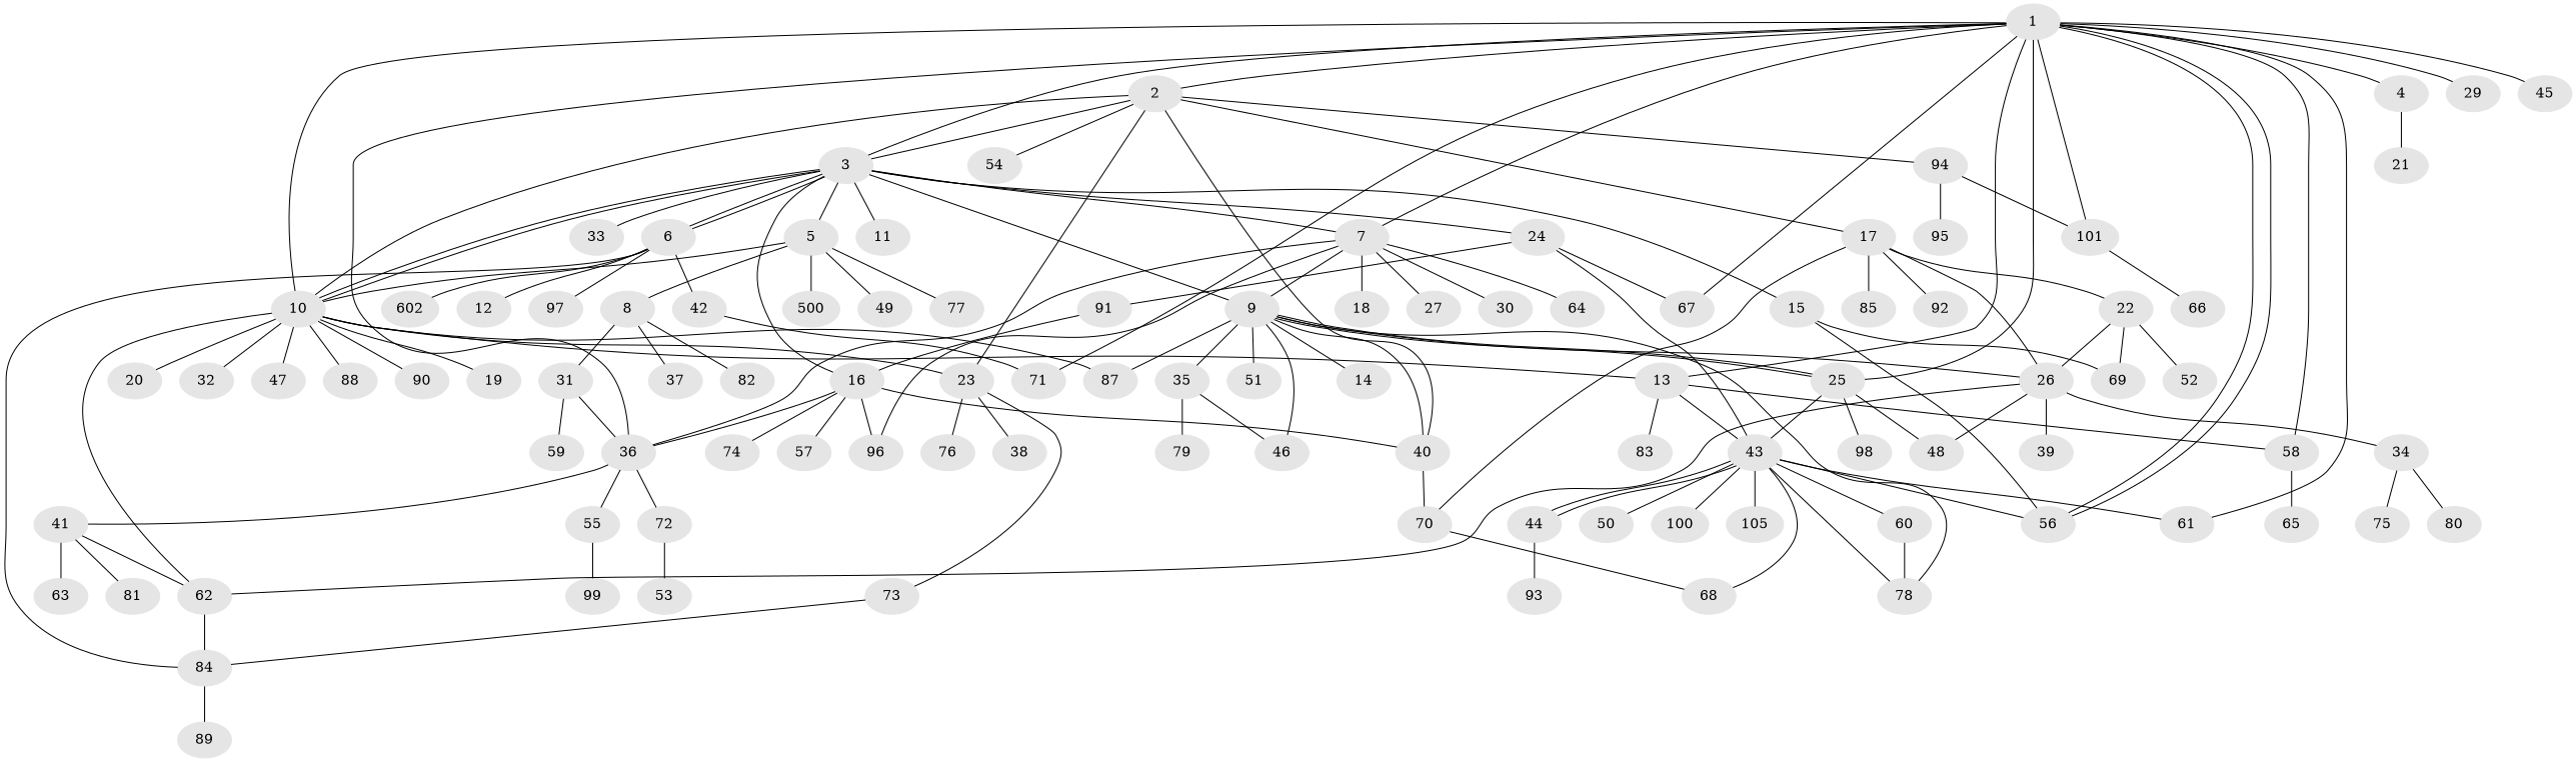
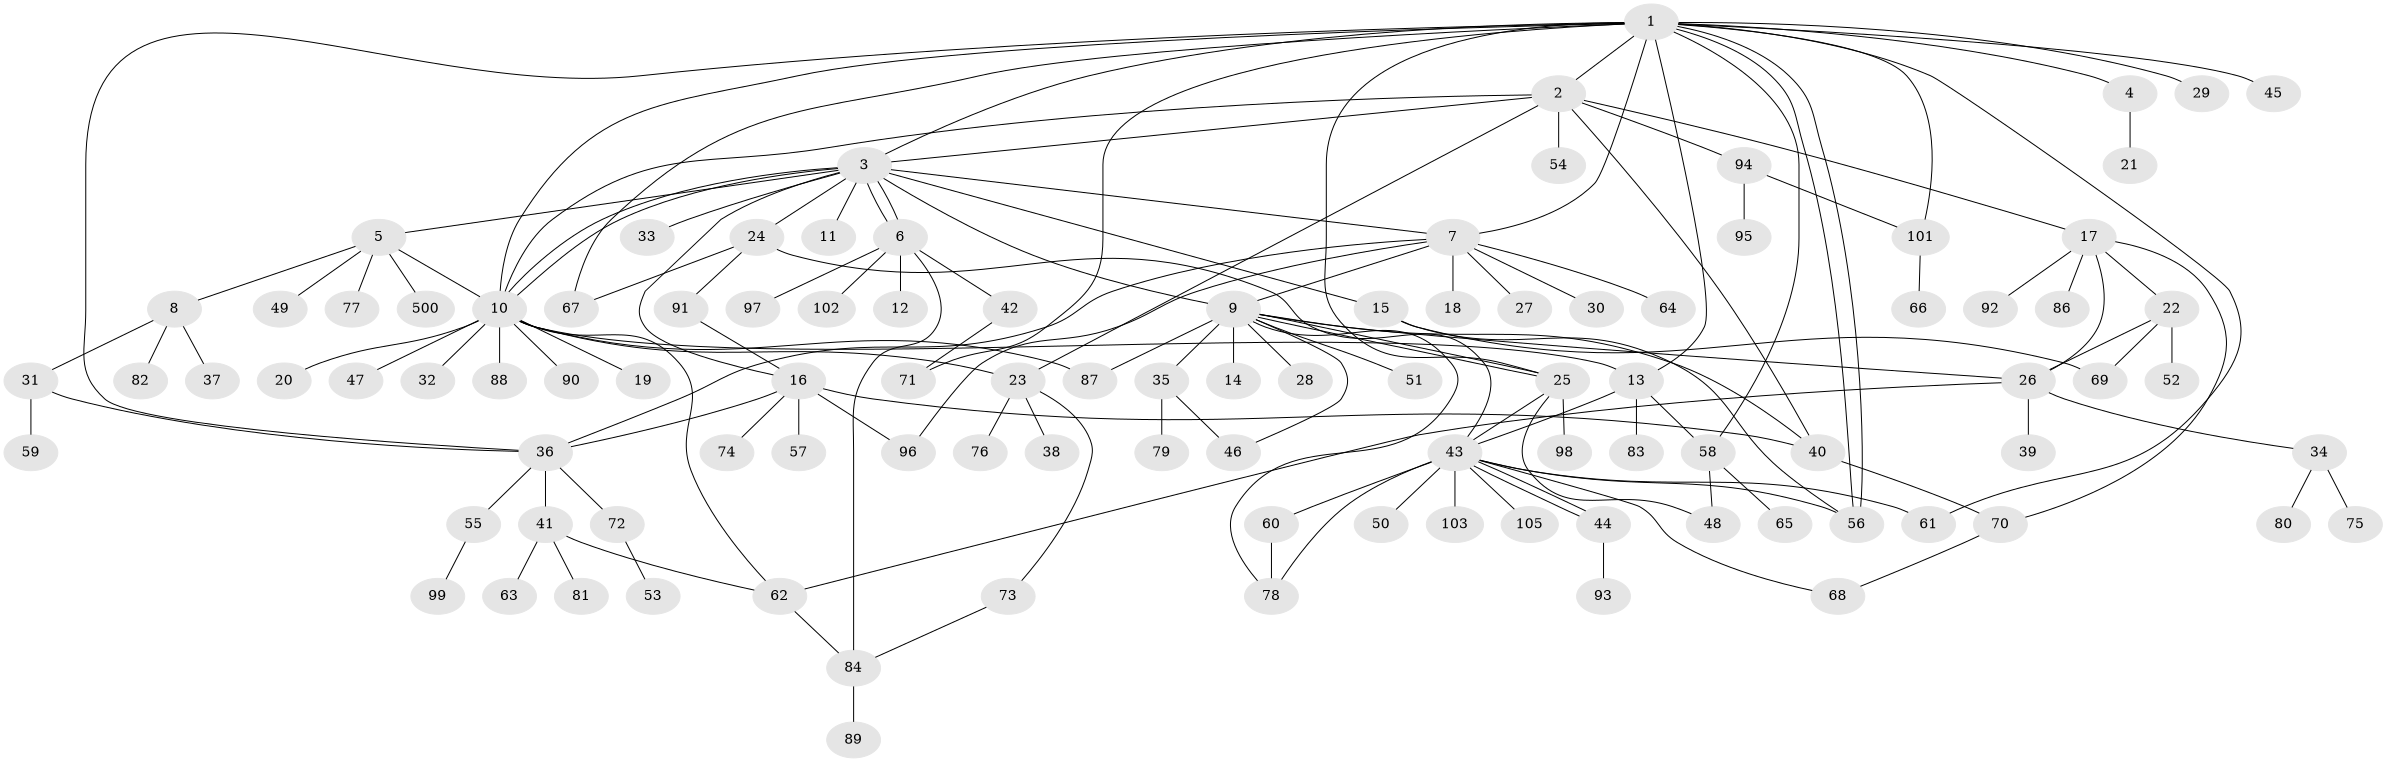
  graph {
    node [color=gray90 style=filled]
    1
    2
    3
    4
    7
    10
    13
    25
    29
    36
    45
    56
    58
    61
    67
    71
    101
    17
    23
    40
    54
    94
    5
    6
    9
    11
    15
    16
    24
    33
    21
    18
    27
    30
    64
    96
    87
    19
    20
    32
    47
    62
    88
    90
    43
    83
    48
    98
    41
    55
    72
    65
    66
    26
    22
    70
-   86 [label=85]
+   86
    92
    38
    73
    76
    95
    8
    49
    77
    n66 [label=500]
    12
    42
    84
    97
-   102 [label=602]
+   102
    14
+   28
    35
    46
    51
    78
    69
    57
    74
    91
    31
    37
    82
    89
    59
    34
    39
    79
    44
    50
    60
    68
-   103 [label=100]
+   103
    n95 [label=105]
    52
    75
    80
    63
    81
    99
    53
    93
    1 -- 2
    1 -- 3
    1 -- 4
    1 -- 7
    1 -- 10
    1 -- 13
    1 -- 25
    1 -- 29
    1 -- 36
    1 -- 45
    1 -- 56
    1 -- 56
    1 -- 58
    1 -- 61
    1 -- 67
    1 -- 71
    1 -- 101
    2 -- 3
    2 -- 10
    2 -- 17
    2 -- 23
    2 -- 40
    2 -- 54
    2 -- 94
    3 -- 7
    3 -- 10
    3 -- 10
    3 -- 5
    3 -- 6
    3 -- 6
    3 -- 9
    3 -- 11
    3 -- 15
    3 -- 16
    3 -- 24
    3 -- 33
    4 -- 21
    7 -- 36
    7 -- 9
    7 -- 18
    7 -- 27
    7 -- 30
    7 -- 64
    7 -- 96
    10 -- 13
    10 -- 23
    10 -- 87
    10 -- 19
    10 -- 20
    10 -- 32
    10 -- 47
    10 -- 62
    10 -- 88
    10 -- 90
    13 -- 58
    13 -- 43
    13 -- 83
    25 -- 43
    25 -- 48
    25 -- 98
    36 -- 41
    36 -- 55
    36 -- 72
    58 -- 65
    101 -- 66
    17 -- 26
    17 -- 22
    17 -- 70
    17 -- 86
    17 -- 92
    23 -- 38
    23 -- 73
    23 -- 76
    40 -- 70
    94 -- 101
    94 -- 95
    5 -- 10
    5 -- 8
    5 -- 49
    5 -- 77
    5 -- n66
    6 -- 12
    6 -- 42
    6 -- 84
    6 -- 97
    6 -- 102
    9 -- 25
    9 -- 25
    9 -- 40
    9 -- 87
    9 -- 26
    9 -- 14
+   9 -- 28
    9 -- 35
    9 -- 46
    9 -- 51
    9 -- 78
    15 -- 56
    15 -- 69
    16 -- 36
    16 -- 40
    16 -- 96
    16 -- 57
    16 -- 74
    24 -- 67
    24 -- 43
    24 -- 91
    62 -- 84
    43 -- 56
    43 -- 61
    43 -- 78
    43 -- 44
    43 -- 44
    43 -- 50
    43 -- 60
    43 -- 68
    43 -- 103
    43 -- n95
    41 -- 62
    41 -- 63
    41 -- 81
    55 -- 99
    72 -- 53
    26 -- 62
-   26 -- 48
+   58 -- 48
    26 -- 34
    26 -- 39
    22 -- 26
    22 -- 69
    22 -- 52
    70 -- 68
    73 -- 84
    8 -- 31
    8 -- 37
    8 -- 82
    42 -- 71
    84 -- 89
    35 -- 46
    35 -- 79
    91 -- 16
    31 -- 36
    31 -- 59
    34 -- 75
    34 -- 80
    44 -- 93
    60 -- 78
  }
